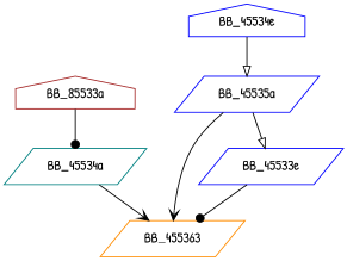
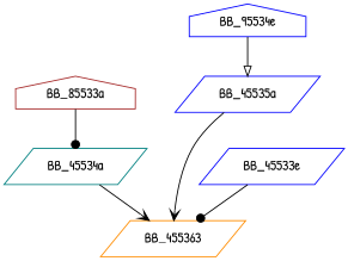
  digraph {
    fontname="Patrick Hand"
    node [color=blue fontname="Patrick Hand" shape=parallelogram]
    edge [arrowhead=dot fontname="Patrick Hand"]
    n1 [color=brown label=BB_85533a shape=house]
    BB_45534a [color=teal]
    BB_455363 [color=darkorange]
-   BB_45534e [shape=house]
+   BB_45534e [shape=house label=BB_95534e]
    BB_45535a
    n6 [label=BB_45533e]
    n1 -> BB_45534a
    BB_45534a -> BB_455363 [arrowhead=vee]
    BB_45534e -> BB_45535a [arrowhead=onormal]
    BB_45535a -> BB_455363 [arrowhead=vee]
-   BB_45535a -> n6 [arrowhead=onormal]
    n6 -> BB_455363
  }
